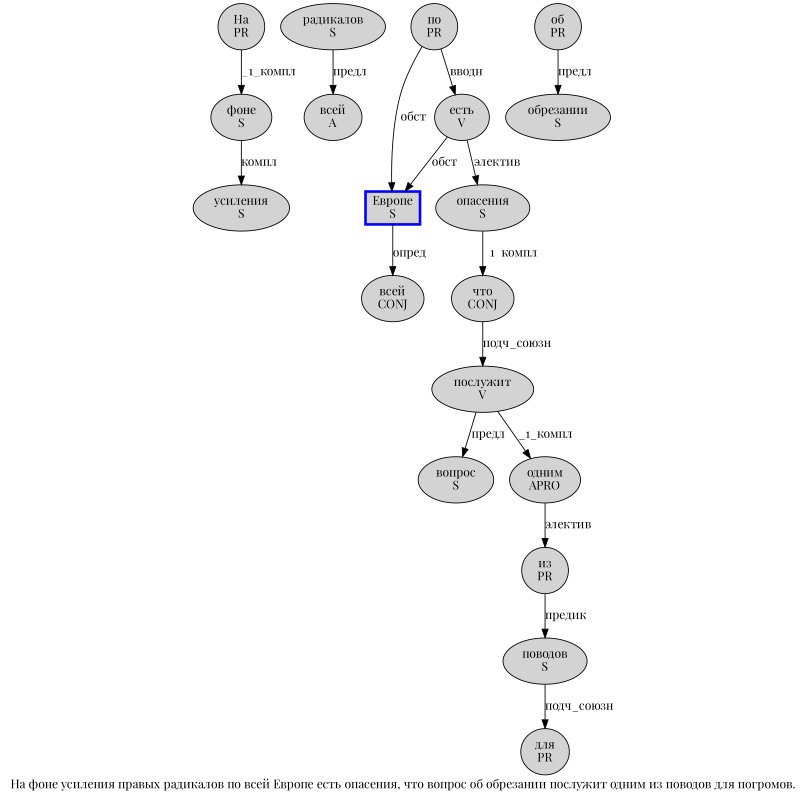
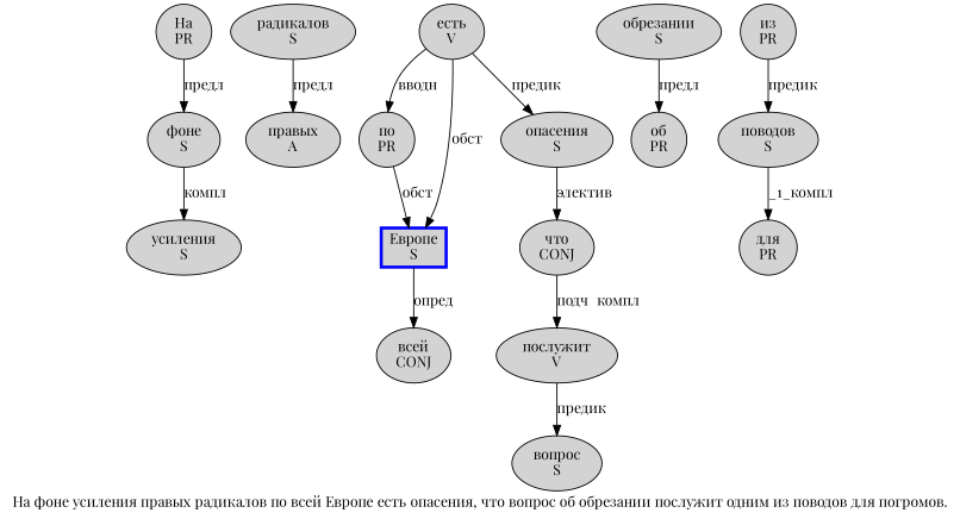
  digraph {
    fontname="Playfair Display"
    label="На фоне усиления правых радикалов по всей Европе есть опасения, что вопрос об обрезании послужит одним из поводов для погромов."
    node [fillcolor=lightgray fontname="Playfair Display" penwidth=1 shape=ellipse style=filled]
    edge [fontname="Playfair Display"]
    n1 [label="На\nPR"]
    n2 [label="фоне\nS"]
    n3 [label="усиления\nS"]
    n4 [label="радикалов\nS"]
-   n5 [label="всей\nA"]
+   n5 [label="правых\nA"]
    n6 [label="по\nPR"]
    n7 [color=blue label="Европе\nS" penwidth=3 shape=box]
    n8 [label="всей\nCONJ"]
    n9 [label="есть\nV"]
    n10 [label="опасения\nS"]
    n11 [label="что\nCONJ"]
    n12 [label="послужит\nV"]
    n13 [label="вопрос\nS"]
-   n14 [label="одним\nAPRO"]
    n15 [label="об\nPR"]
    n16 [label="обрезании\nS"]
    n17 [label="из\nPR"]
    n18 [label="поводов\nS"]
    n19 [label="для\nPR"]
-   n1 -> n2 [label="_1_компл"]
+   n1 -> n2 [label="предл"]
    n2 -> n3 [label="компл"]
    n4 -> n5 [label="предл"]
    n6 -> n7 [label="обст"]
    n7 -> n8 [label="опред"]
-   n6 -> n9 [label="вводн"]
+   n9 -> n6 [label="вводн"]
    n9 -> n7 [label="обст"]
-   n9 -> n10 [label="электив"]
-   n10 -> n11 [label="_1_компл"]
-   n11 -> n12 [label="подч_союзн"]
-   n12 -> n13 [label="предл"]
-   n12 -> n14 [label="_1_компл"]
-   n14 -> n17 [label="электив"]
-   n15 -> n16 [label="предл"]
+   n9 -> n10 [label="предик"]
+   n10 -> n11 [label="электив"]
+   n11 -> n12 [label="подч_компл"]
+   n12 -> n13 [label="предик"]
+   n16 -> n15 [label="предл"]
    n17 -> n18 [label="предик"]
-   n18 -> n19 [label="подч_союзн"]
+   n18 -> n19 [label="_1_компл"]
  }
